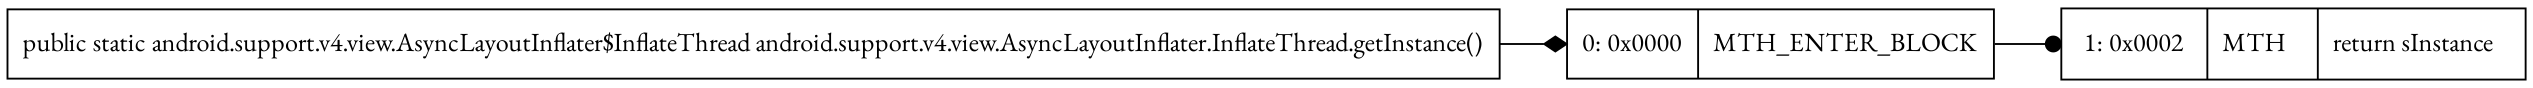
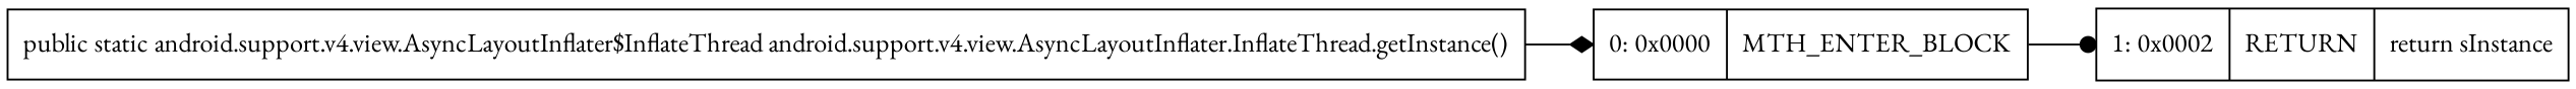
  digraph {
    rankdir=LR
    fontname="EB Garamond"
    node [shape=record fontname="EB Garamond"]
    edge [color=black fontname="EB Garamond"]
    n1 [label="{0\:\ 0x0000|MTH_ENTER_BLOCK\l}"]
-   n2 [label="{1\:\ 0x0002|MTH\l|return sInstance\l}"]
+   n2 [label="{1\:\ 0x0002|RETURN\l|return sInstance\l}"]
    n3 [label="{public static android.support.v4.view.AsyncLayoutInflater$InflateThread android.support.v4.view.AsyncLayoutInflater.InflateThread.getInstance() }"]
    n1 -> n2 [arrowhead=dot]
    n3 -> n1 [arrowhead=diamond]
  }
